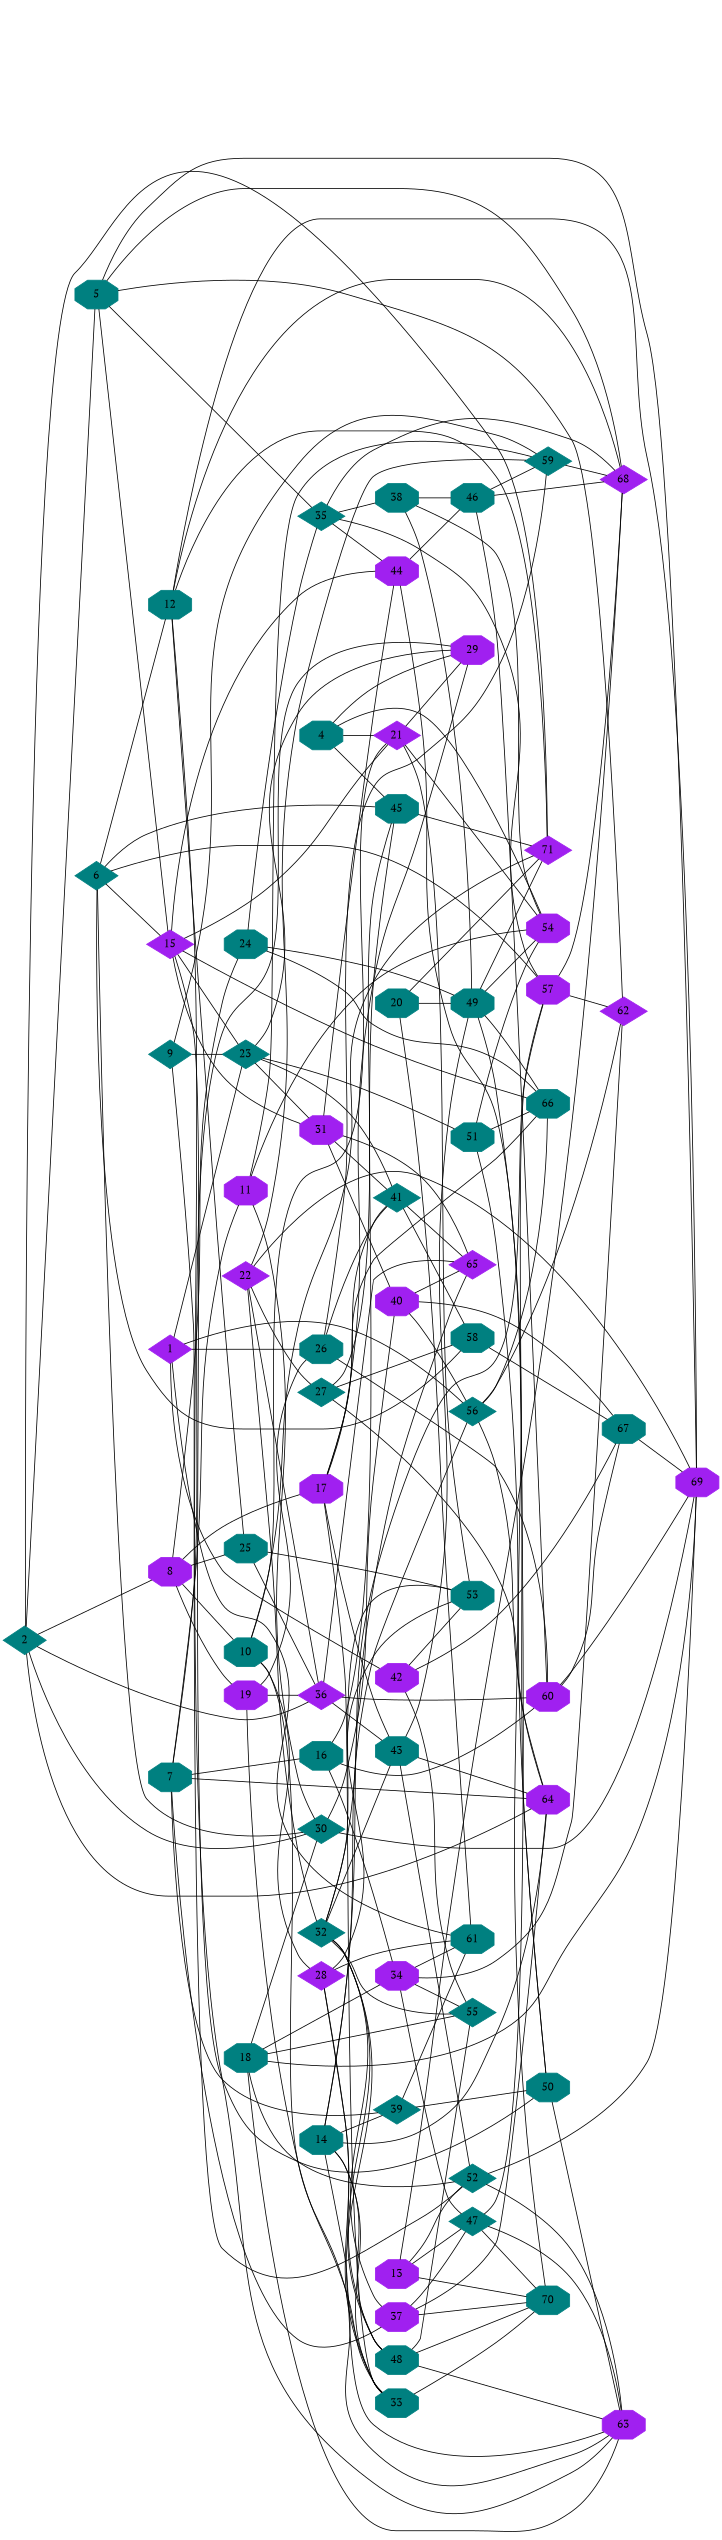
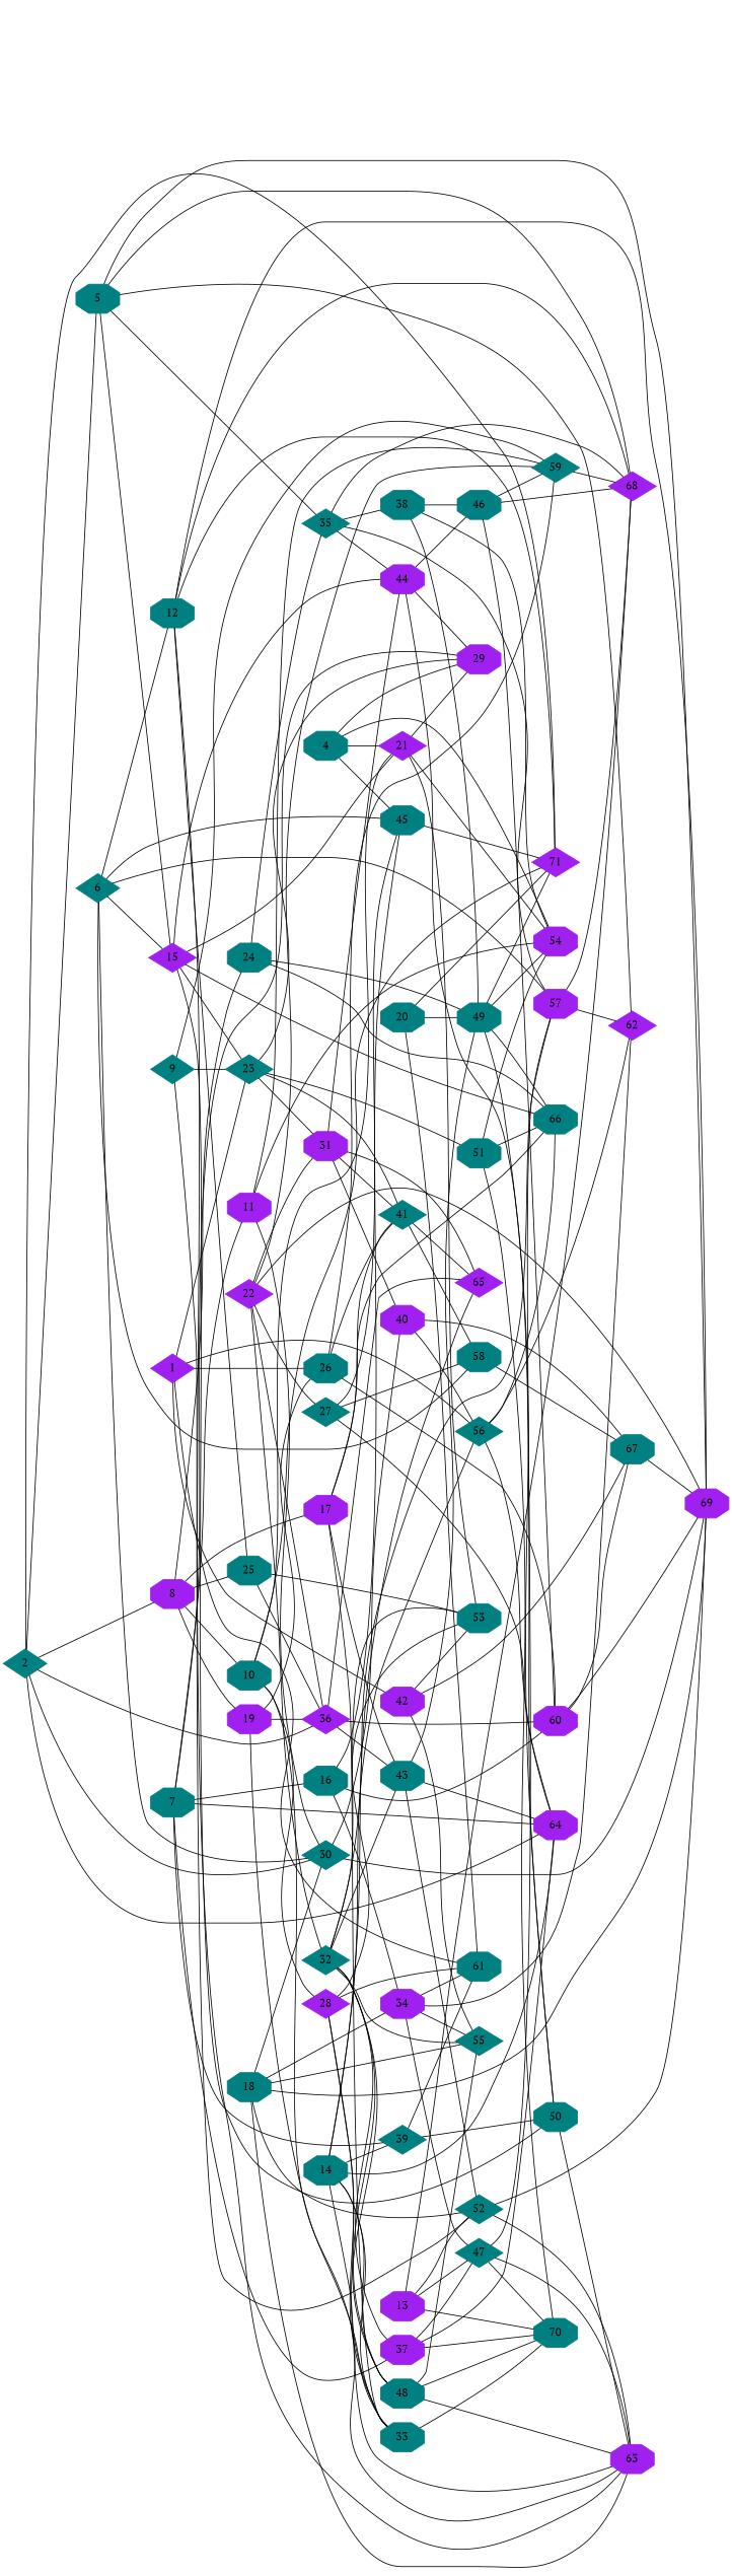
  graph {
    fontname="PT Serif"
    rankdir=LR
    node [color=teal fontname="PT Serif" shape=octagon style=filled]
    edge [fontname="PT Serif" weight=1.0]
    1 [color=purple shape=diamond]
    23 [shape=diamond]
    26
    42 [color=purple]
    56 [shape=diamond]
    61
    29 [color=purple]
    31 [color=purple]
    41 [shape=diamond]
    51
    59 [shape=diamond]
    60 [color=purple]
    55 [shape=diamond]
    53
    67
    64 [color=purple]
    62 [color=purple shape=diamond]
    66
    2 [shape=diamond]
    5
    8 [color=purple]
    30 [shape=diamond]
    36 [color=purple shape=diamond]
    71 [color=purple shape=diamond]
    15 [color=purple shape=diamond]
    35 [shape=diamond]
    68 [color=purple shape=diamond]
    69 [color=purple]
    10
    17 [color=purple]
    19 [color=purple]
    24
    25
    40 [color=purple]
    65 [color=purple shape=diamond]
    43
    21 [color=purple shape=diamond]
    4
    45
    54 [color=purple]
    44 [color=purple]
    50
    57 [color=purple]
    38
    6 [shape=diamond]
    12
    58
    63 [color=purple]
    7
    11 [color=purple]
    16
    37 [color=purple]
    39 [shape=diamond]
    34 [color=purple]
    47 [shape=diamond]
    70
    28 [color=purple shape=diamond]
    33
    49
    9 [shape=diamond]
    52 [shape=diamond]
    48
    13 [color=purple]
    14
    46
    18
    20
    22 [color=purple shape=diamond]
    27 [shape=diamond]
    32 [shape=diamond]
    1 -- 23
    1 -- 26 [weight=2.0]
    1 -- 42
    1 -- 56
    1 -- 61
    23 -- 29
    23 -- 31
    23 -- 41
    23 -- 51
    26 -- 41
    26 -- 59
    26 -- 60
    42 -- 55
    42 -- 53 [weight=2.0]
    42 -- 67
    56 -- 64
    56 -- 62
    56 -- 66
    31 -- 41
    31 -- 40
    31 -- 65
    31 -- 44
    41 -- 65
    41 -- 58
    51 -- 66
    51 -- 54
    51 -- 70
    59 -- 68
    60 -- 67
    60 -- 69
    67 -- 69
    2 -- 64
    2 -- 5
    2 -- 8
    2 -- 30
    2 -- 36
    2 -- 71
    5 -- 62
    5 -- 15
    5 -- 35
    5 -- 68
    5 -- 69
    8 -- 10
    8 -- 17
    8 -- 19
    8 -- 24
    8 -- 25
    30 -- 69
    30 -- 40
    36 -- 60
    36 -- 65
    36 -- 43
    15 -- 23
-   15 -- 31
+   22 -- 31
    15 -- 66
    15 -- 21
    15 -- 44
    15 -- 50
    35 -- 68
    35 -- 44
    35 -- 57
    35 -- 38
    10 -- 71
    10 -- 21
    10 -- 63
    10 -- 28 [weight=2.0]
-   17 -- 29
+   44 -- 29
    17 -- 41
    17 -- 66
    17 -- 43
    17 -- 33
    19 -- 26
    19 -- 36
    19 -- 33
    24 -- 66
    24 -- 35
    24 -- 49
    25 -- 53
    25 -- 36
    40 -- 56
    40 -- 67 [weight=2.0]
-   40 -- 65
    43 -- 64
    43 -- 49
    43 -- 52
    21 -- 29
    21 -- 53
    21 -- 54
    4 -- 29
    4 -- 21
    4 -- 45 [weight=2.0]
    4 -- 54
    45 -- 71
    44 -- 50 [weight=2.0]
    44 -- 46
    50 -- 63
    57 -- 62
    57 -- 68
    38 -- 54
    38 -- 49
    38 -- 46
    6 -- 30
    6 -- 15
    6 -- 45
    6 -- 57
    6 -- 12
    6 -- 58
    12 -- 71
    12 -- 68
    12 -- 69
    12 -- 25
    12 -- 63
    58 -- 67
    7 -- 29
    7 -- 64
    7 -- 11
    7 -- 16
    7 -- 37
    7 -- 39
    11 -- 59
    11 -- 30
    11 -- 54
    16 -- 60
    16 -- 45
    16 -- 34
    37 -- 64
    37 -- 47
    37 -- 70
    39 -- 61
    39 -- 50
    34 -- 61
    34 -- 55
    34 -- 62
    34 -- 47
    47 -- 57
    47 -- 63
    47 -- 70
    28 -- 61
    28 -- 53
    28 -- 33
    28 -- 48
    33 -- 70
    49 -- 66
    49 -- 71
    49 -- 54
    49 -- 50
    9 -- 23 [weight=2.0]
    9 -- 59
    9 -- 52
    52 -- 69
    52 -- 63
    48 -- 55
    48 -- 63
    48 -- 70
    13 -- 68
    13 -- 47
    13 -- 70
    13 -- 52
    14 -- 56
    14 -- 64
    14 -- 65 [weight=2.0]
    14 -- 63
    14 -- 39
    14 -- 33
    14 -- 48
    46 -- 59
    46 -- 60
    46 -- 68 [weight=2.0]
    18 -- 55
    18 -- 30
    18 -- 69
    18 -- 63
    18 -- 34
    18 -- 52
    20 -- 61 [weight=2.0]
    20 -- 71
    20 -- 49
    22 -- 59
    22 -- 36
    22 -- 69
    22 -- 27 [weight=2.0]
    22 -- 32
    27 -- 64 [weight=2.0]
    27 -- 45
    27 -- 58
    32 -- 55
    32 -- 53
    32 -- 43
    32 -- 57
    32 -- 37
    32 -- 33
    32 -- 48
  }
